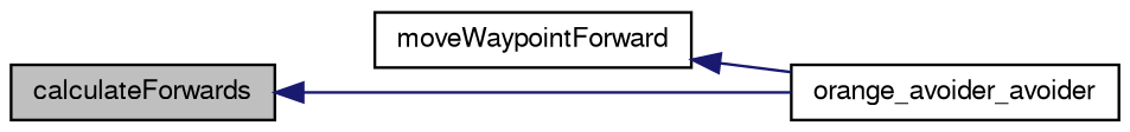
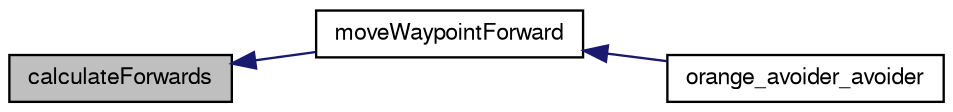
  digraph {
    rankdir=LR
    node [color=black fillcolor=white fontname=FreeSans fontsize=10 shape=record style=filled]
    edge [color=midnightblue dir=back fontname=FreeSans fontsize=10 labelfontname=FreeSans labelfontsize=10 style=solid]
    n1 [fillcolor=grey75 fontcolor=black height=0.2 label=calculateForwards width=0.4]
    n2 [height=0.2 label=moveWaypointForward width=0.4]
    n3 [height=0.2 label=orange_avoider_avoider width=0.4]
-   n1 -> n3
+   n1 -> n2
    n2 -> n3
  }
